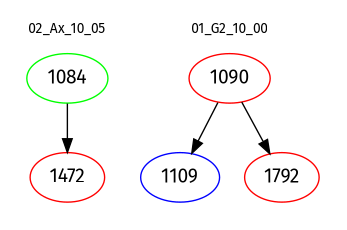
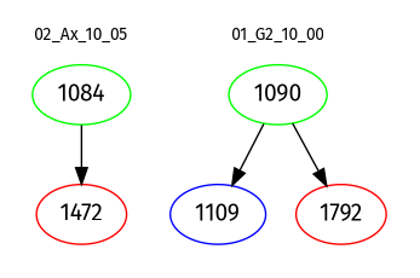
  digraph {
    fontname="Fira Sans"
    node [color=green fontname="Fira Sans"]
    edge [color=black fontname="Fira Sans"]
    n1 [label=1084]
    n2 [color=red label=1472]
-   n3 [color=red label=1090]
+   n3 [label=1090]
    n4 [color=blue label=1109]
    n5 [color=red label=1792]
    subgraph cluster_1 {
      color=white
      fontsize=10
      label="02_Ax_10_05"
      n1
      n2
    }
    subgraph cluster_2 {
      color=white
      fontsize=10
      label="01_G2_10_00"
      n3
      n4
      n5
    }
    n1 -> n2
    n3 -> n4
    n3 -> n5
  }
